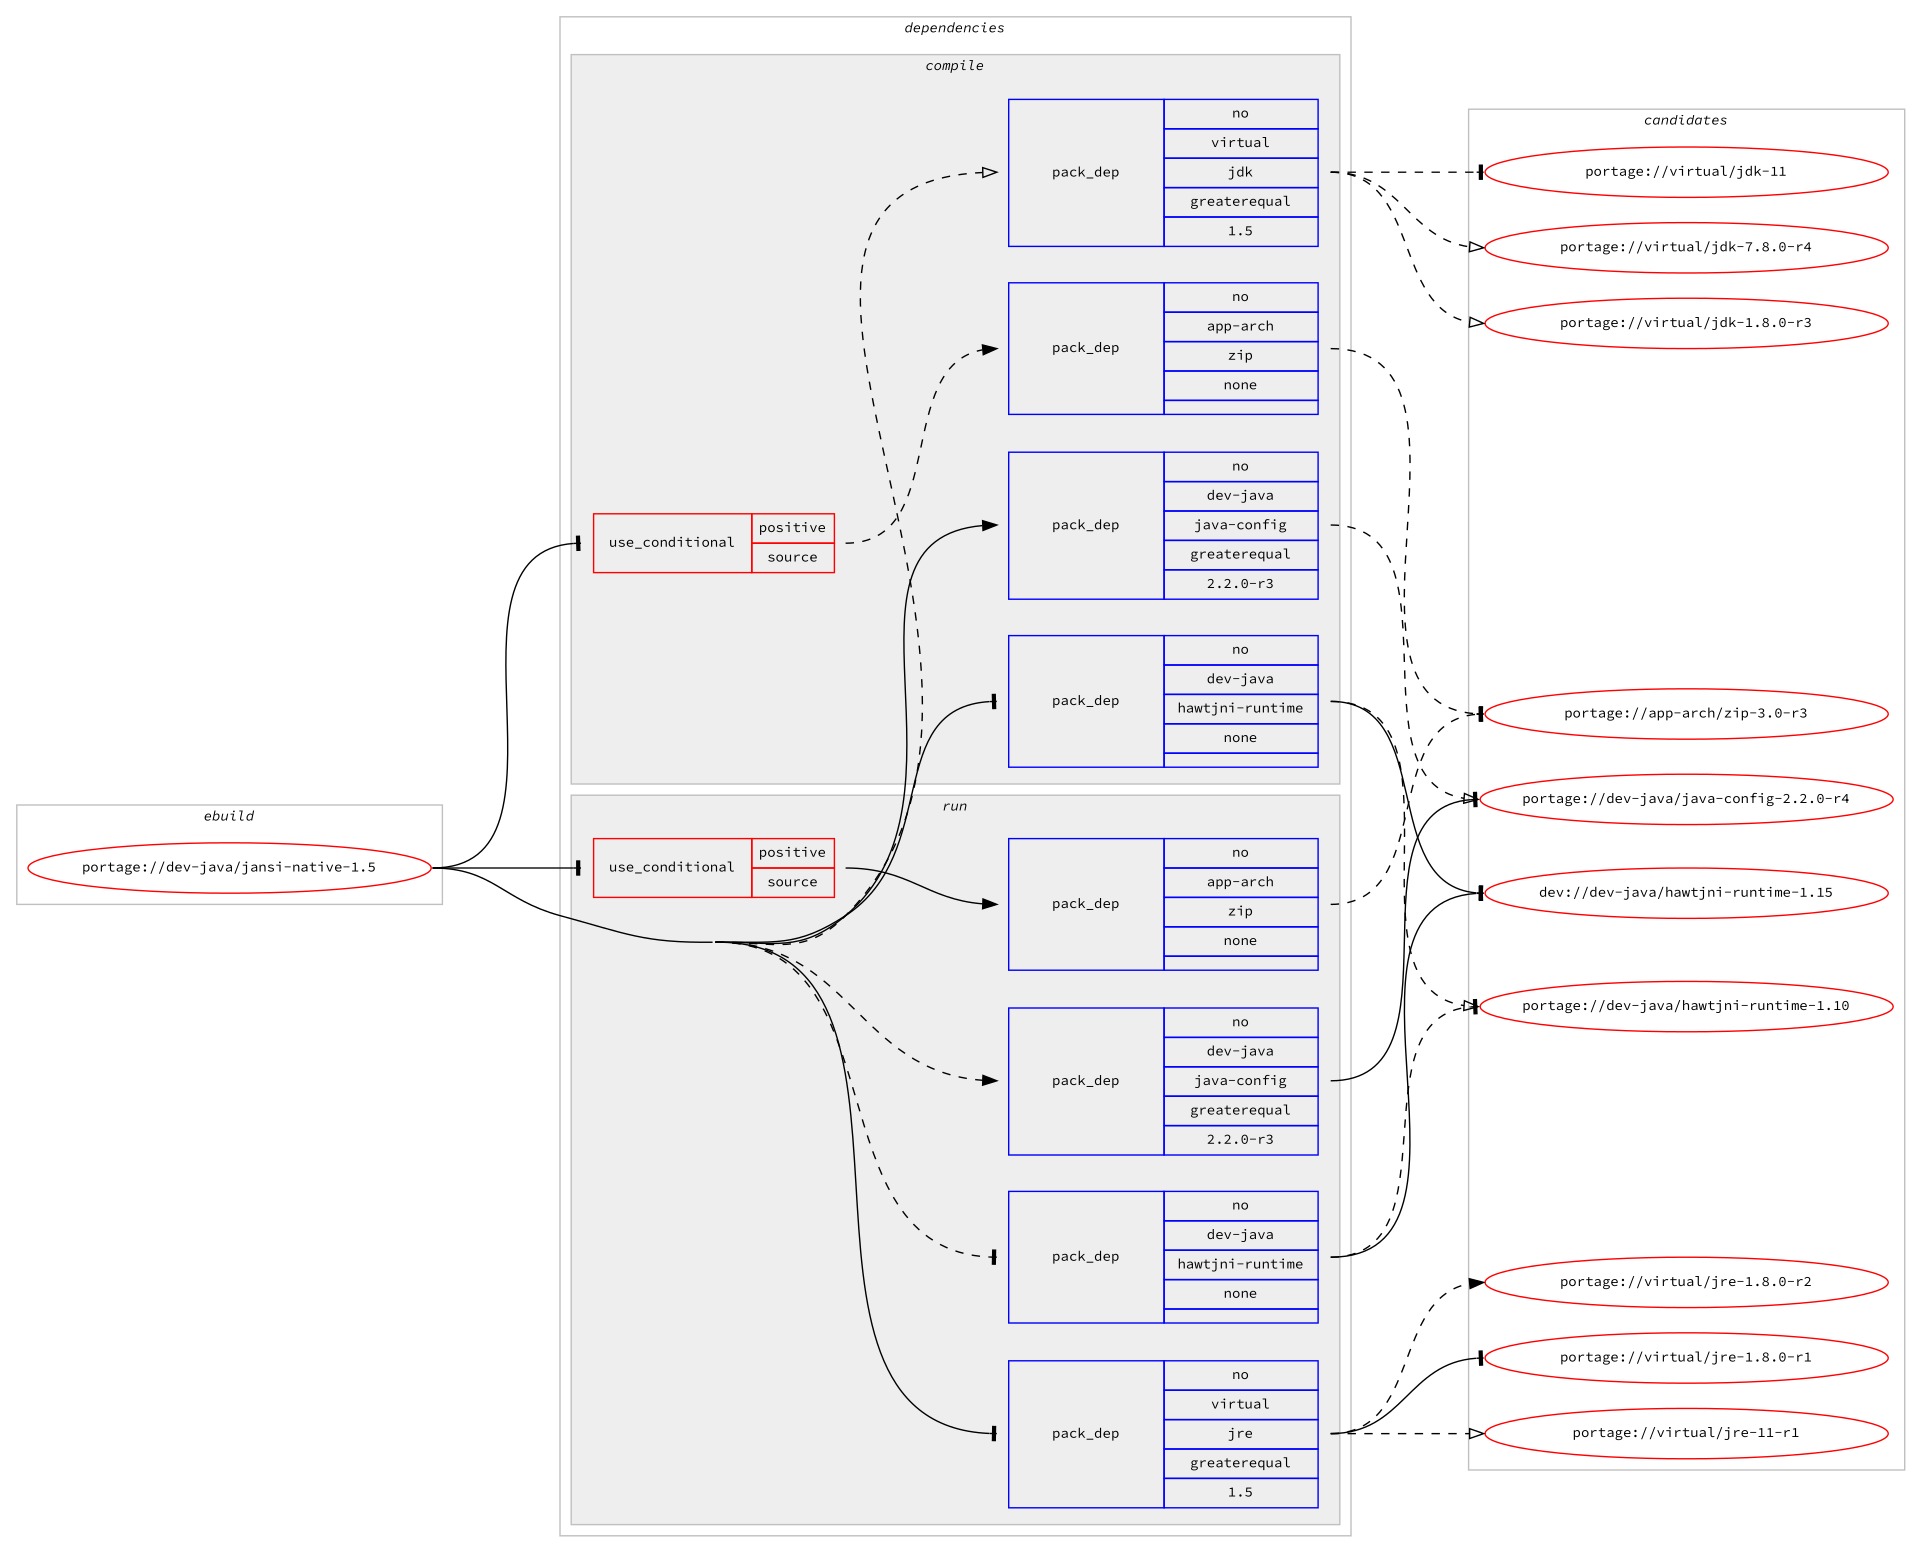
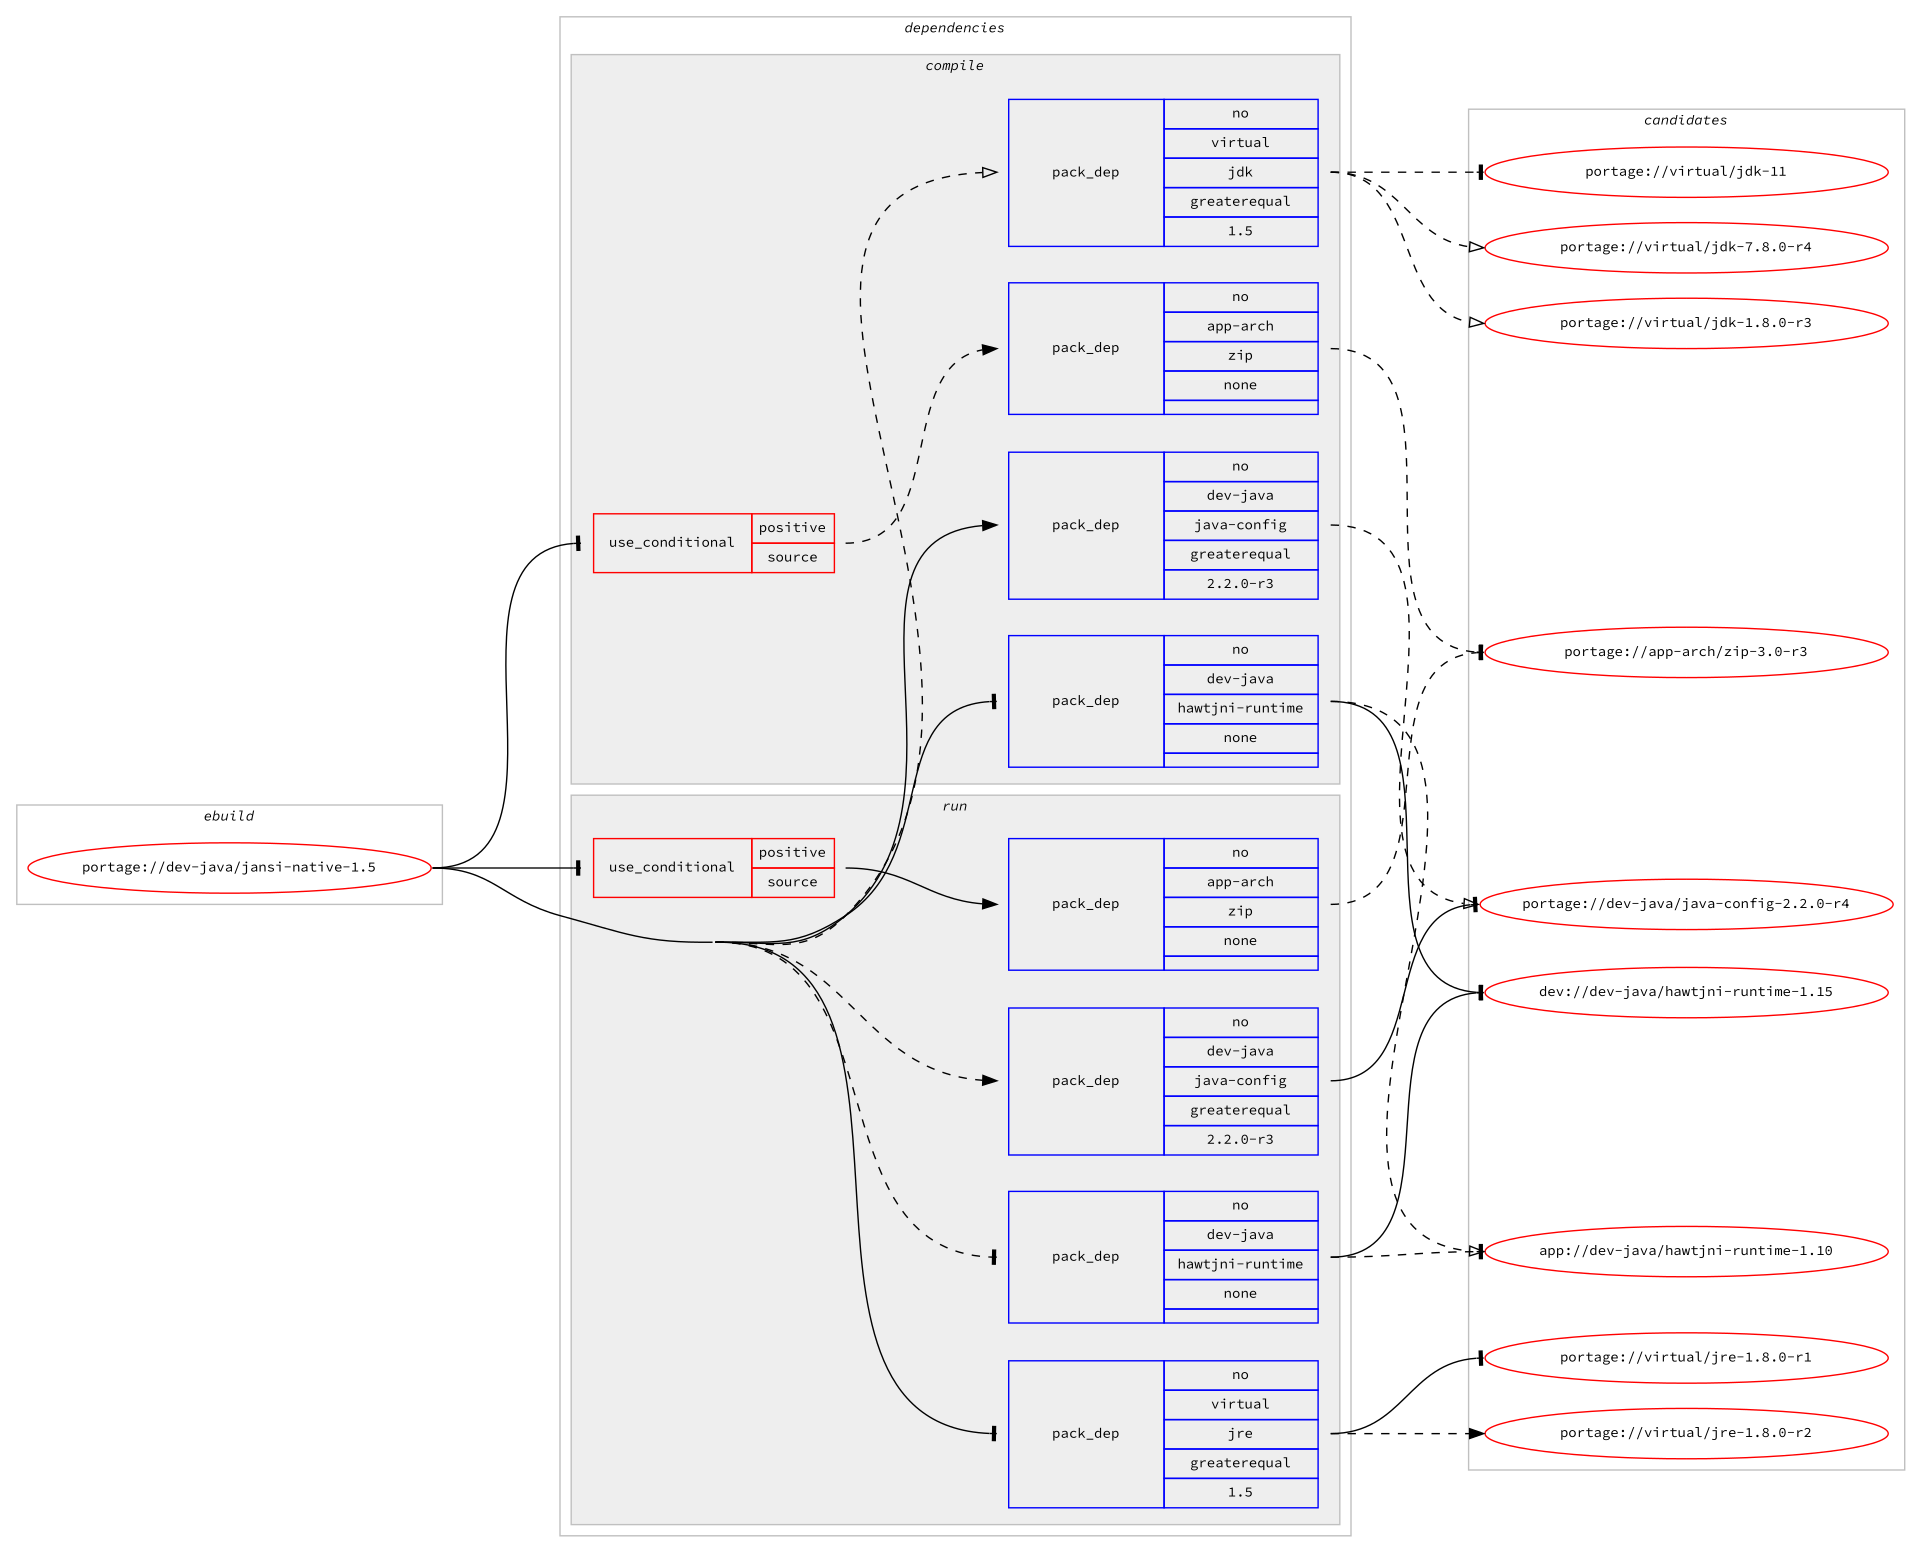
  digraph {
    compound=true
    concentrate=true
    fontname="Source Code Pro"
    fontsize=10
    newrank=true
    rankdir=LR
    ranksep=1.5
    node [color=red fontname="Source Code Pro" fontsize=10]
    edge [arrowhead=tee fontname="Source Code Pro" headport=w style=dashed tailport=e weight=100]
    n1 [label="portage://dev-java/jansi-native-1.5" width=4]
    n2 [color=blue label=<<TABLE BORDER="0" CELLBORDER="1" CELLSPACING="0" CELLPADDING="4" WIDTH="220"><TR><TD ROWSPAN="6" CELLPADDING="30">pack_dep</TD></TR><TR><TD WIDTH="110">no</TD></TR><TR><TD>app-arch</TD></TR><TR><TD>zip</TD></TR><TR><TD>none</TD></TR><TR><TD></TD></TR></TABLE>> shape=none]
    n3 [label=<<TABLE BORDER="0" CELLBORDER="1" CELLSPACING="0" CELLPADDING="4"><TR><TD ROWSPAN="3" CELLPADDING="10">use_conditional</TD></TR><TR><TD>positive</TD></TR><TR><TD>source</TD></TR></TABLE>> shape=none]
    n4 [color=blue label=<<TABLE BORDER="0" CELLBORDER="1" CELLSPACING="0" CELLPADDING="4" WIDTH="220"><TR><TD ROWSPAN="6" CELLPADDING="30">pack_dep</TD></TR><TR><TD WIDTH="110">no</TD></TR><TR><TD>dev-java</TD></TR><TR><TD>hawtjni-runtime</TD></TR><TR><TD>none</TD></TR><TR><TD></TD></TR></TABLE>> shape=none]
    n5 [color=blue label=<<TABLE BORDER="0" CELLBORDER="1" CELLSPACING="0" CELLPADDING="4" WIDTH="220"><TR><TD ROWSPAN="6" CELLPADDING="30">pack_dep</TD></TR><TR><TD WIDTH="110">no</TD></TR><TR><TD>dev-java</TD></TR><TR><TD>java-config</TD></TR><TR><TD>greaterequal</TD></TR><TR><TD>2.2.0-r3</TD></TR></TABLE>> shape=none]
    n6 [color=blue label=<<TABLE BORDER="0" CELLBORDER="1" CELLSPACING="0" CELLPADDING="4" WIDTH="220"><TR><TD ROWSPAN="6" CELLPADDING="30">pack_dep</TD></TR><TR><TD WIDTH="110">no</TD></TR><TR><TD>virtual</TD></TR><TR><TD>jdk</TD></TR><TR><TD>greaterequal</TD></TR><TR><TD>1.5</TD></TR></TABLE>> shape=none]
    n7 [color=blue label=<<TABLE BORDER="0" CELLBORDER="1" CELLSPACING="0" CELLPADDING="4" WIDTH="220"><TR><TD ROWSPAN="6" CELLPADDING="30">pack_dep</TD></TR><TR><TD WIDTH="110">no</TD></TR><TR><TD>app-arch</TD></TR><TR><TD>zip</TD></TR><TR><TD>none</TD></TR><TR><TD></TD></TR></TABLE>> shape=none]
    n8 [label=<<TABLE BORDER="0" CELLBORDER="1" CELLSPACING="0" CELLPADDING="4"><TR><TD ROWSPAN="3" CELLPADDING="10">use_conditional</TD></TR><TR><TD>positive</TD></TR><TR><TD>source</TD></TR></TABLE>> shape=none]
    n9 [color=blue label=<<TABLE BORDER="0" CELLBORDER="1" CELLSPACING="0" CELLPADDING="4" WIDTH="220"><TR><TD ROWSPAN="6" CELLPADDING="30">pack_dep</TD></TR><TR><TD WIDTH="110">no</TD></TR><TR><TD>dev-java</TD></TR><TR><TD>hawtjni-runtime</TD></TR><TR><TD>none</TD></TR><TR><TD></TD></TR></TABLE>> shape=none]
    n10 [color=blue label=<<TABLE BORDER="0" CELLBORDER="1" CELLSPACING="0" CELLPADDING="4" WIDTH="220"><TR><TD ROWSPAN="6" CELLPADDING="30">pack_dep</TD></TR><TR><TD WIDTH="110">no</TD></TR><TR><TD>dev-java</TD></TR><TR><TD>java-config</TD></TR><TR><TD>greaterequal</TD></TR><TR><TD>2.2.0-r3</TD></TR></TABLE>> shape=none]
    n11 [color=blue label=<<TABLE BORDER="0" CELLBORDER="1" CELLSPACING="0" CELLPADDING="4" WIDTH="220"><TR><TD ROWSPAN="6" CELLPADDING="30">pack_dep</TD></TR><TR><TD WIDTH="110">no</TD></TR><TR><TD>virtual</TD></TR><TR><TD>jre</TD></TR><TR><TD>greaterequal</TD></TR><TR><TD>1.5</TD></TR></TABLE>> shape=none]
    n12 [label="portage://app-arch/zip-3.0-r3" width=4]
    n13 [label="dev://dev-java/hawtjni-runtime-1.15" width=4]
-   n14 [label="portage://dev-java/hawtjni-runtime-1.10" width=4]
+   n14 [label="app://dev-java/hawtjni-runtime-1.10" width=4]
    n15 [label="portage://dev-java/java-config-2.2.0-r4" width=4]
    n16 [label="portage://virtual/jdk-11" width=4]
    n17 [label="portage://virtual/jdk-7.8.0-r4" width=4]
    n18 [label="portage://virtual/jdk-1.8.0-r3" width=4]
-   n19 [label="portage://virtual/jre-11-r1" width=4]
    n20 [label="portage://virtual/jre-1.8.0-r2" width=4]
    n21 [label="portage://virtual/jre-1.8.0-r1" width=4]
    subgraph cluster_1 {
      color=gray
      label=<<i>ebuild</i>>
      rank=same
      n1
    }
    subgraph cluster_2 {
      color=gray
      label=<<i>dependencies</i>>
      subgraph cluster_3 {
        color=gray
        fillcolor="#eeeeee"
        label=<<i>compile</i>>
        style=filled
        subgraph sub_4 {
          color=gray
          fillcolor="#eeeeee"
          label=<<i>compile</i>>
          style=filled
          n3
          subgraph sub_5 {
            color=gray
            fillcolor="#eeeeee"
            label=<<i>compile</i>>
            style=filled
            n2
          }
        }
        subgraph sub_6 {
          color=gray
          fillcolor="#eeeeee"
          label=<<i>compile</i>>
          style=filled
          n4
        }
        subgraph sub_7 {
          color=gray
          fillcolor="#eeeeee"
          label=<<i>compile</i>>
          style=filled
          n5
        }
        subgraph sub_8 {
          color=gray
          fillcolor="#eeeeee"
          label=<<i>compile</i>>
          style=filled
          n6
        }
      }
      subgraph cluster_9 {
        color=gray
        fillcolor="#eeeeee"
        label=<<i>compile and run</i>>
        style=filled
      }
      subgraph cluster_10 {
        color=gray
        fillcolor="#eeeeee"
        label=<<i>run</i>>
        style=filled
        subgraph sub_11 {
          color=gray
          fillcolor="#eeeeee"
          label=<<i>run</i>>
          style=filled
          n8
          subgraph sub_12 {
            color=gray
            fillcolor="#eeeeee"
            label=<<i>run</i>>
            style=filled
            n7
          }
        }
        subgraph sub_13 {
          color=gray
          fillcolor="#eeeeee"
          label=<<i>run</i>>
          style=filled
          n9
        }
        subgraph sub_14 {
          color=gray
          fillcolor="#eeeeee"
          label=<<i>run</i>>
          style=filled
          n10
        }
        subgraph sub_15 {
          color=gray
          fillcolor="#eeeeee"
          label=<<i>run</i>>
          style=filled
          n11
        }
      }
    }
    subgraph cluster_16 {
      color=gray
      label=<<i>candidates</i>>
      rank=same
      subgraph sub_17 {
        color=black
        label=<<i>candidates</i>>
        nodesep=1
        rank=same
        n12
      }
      subgraph sub_18 {
        color=black
        label=<<i>candidates</i>>
        nodesep=1
        rank=same
        n13
        n14
      }
      subgraph sub_19 {
        color=black
        label=<<i>candidates</i>>
        nodesep=1
        rank=same
        n15
      }
      subgraph sub_20 {
        color=black
        label=<<i>candidates</i>>
        nodesep=1
        rank=same
        n16
        n17
        n18
      }
      subgraph sub_21 {
        color=black
        label=<<i>candidates</i>>
        nodesep=1
        rank=same
        n12
      }
      subgraph sub_22 {
        color=black
        label=<<i>candidates</i>>
        nodesep=1
        rank=same
        n13
        n14
      }
      subgraph sub_23 {
        color=black
        label=<<i>candidates</i>>
        nodesep=1
        rank=same
        n15
      }
      subgraph sub_24 {
        color=black
        label=<<i>candidates</i>>
        nodesep=1
        rank=same
-       n19
        n20
        n21
      }
    }
    n1 -> n3 [style=solid weight=20]
    n1 -> n4 [style=solid weight=20]
    n1 -> n5 [arrowhead=normal style=solid weight=20]
    n1 -> n6 [arrowhead=onormal weight=20]
    n1 -> n8 [style=solid weight=20]
    n1 -> n9 [weight=20]
    n1 -> n10 [arrowhead=normal weight=20]
    n1 -> n11 [style=solid weight=20]
    n2 -> n12
    n3 -> n2 [arrowhead=normal weight=20]
    n4 -> n13 [style=solid]
    n4 -> n14 [arrowhead=onormal]
    n5 -> n15 [arrowhead=onormal]
    n6 -> n16
    n6 -> n17 [arrowhead=onormal]
    n6 -> n18 [arrowhead=onormal]
    n7 -> n12
    n8 -> n7 [arrowhead=normal style=solid weight=20]
    n9 -> n13 [style=solid]
    n9 -> n14
    n10 -> n15 [style=solid]
-   n11 -> n19 [arrowhead=onormal]
    n11 -> n20 [arrowhead=normal]
    n11 -> n21 [style=solid]
  }
